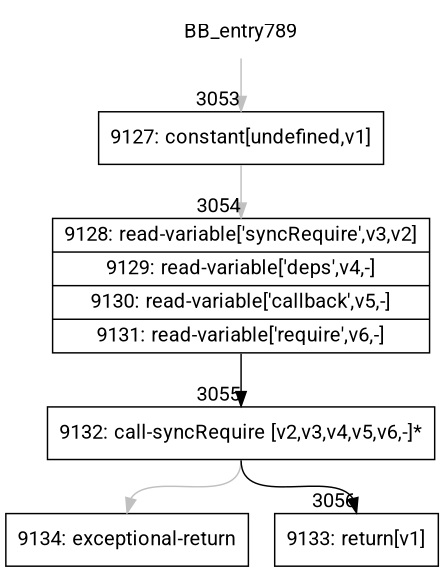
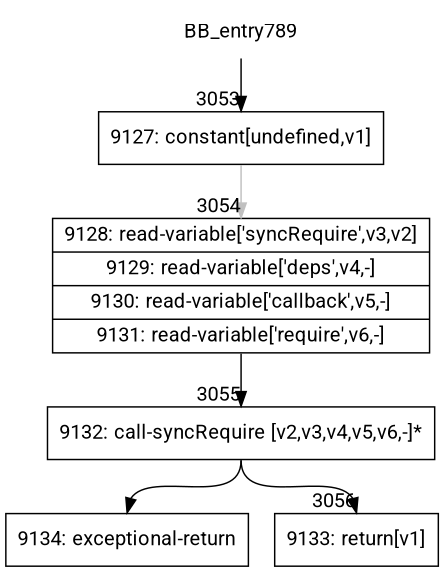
  digraph {
    fontname=Roboto
    rankdir=TD
    node [fontname=Roboto shape=record]
    edge [fontname=Roboto headport=n tailport=s]
    n1 [label=BB_entry789 shape=none]
    n2 [label="{9127: constant[undefined,v1]}"]
    n3 [label="{9128: read-variable['syncRequire',v3,v2]|9129: read-variable['deps',v4,-]|9130: read-variable['callback',v5,-]|9131: read-variable['require',v6,-]}"]
    n4 [label="{9132: call-syncRequire [v2,v3,v4,v5,v6,-]*}"]
    n5 [label="{9134: exceptional-return}"]
    n6 [label="{9133: return[v1]}"]
-   n1 -> n2 [headlabel="    3053" color=gray]
+   n1 -> n2 [headlabel="    3053"]
    n2 -> n3 [color=gray headlabel="      3054"]
    n3 -> n4 [headlabel="      3055"]
-   n4 -> n5 [color=gray]
+   n4 -> n5 [color=black]
    n4 -> n6 [headlabel="      3056"]
  }
